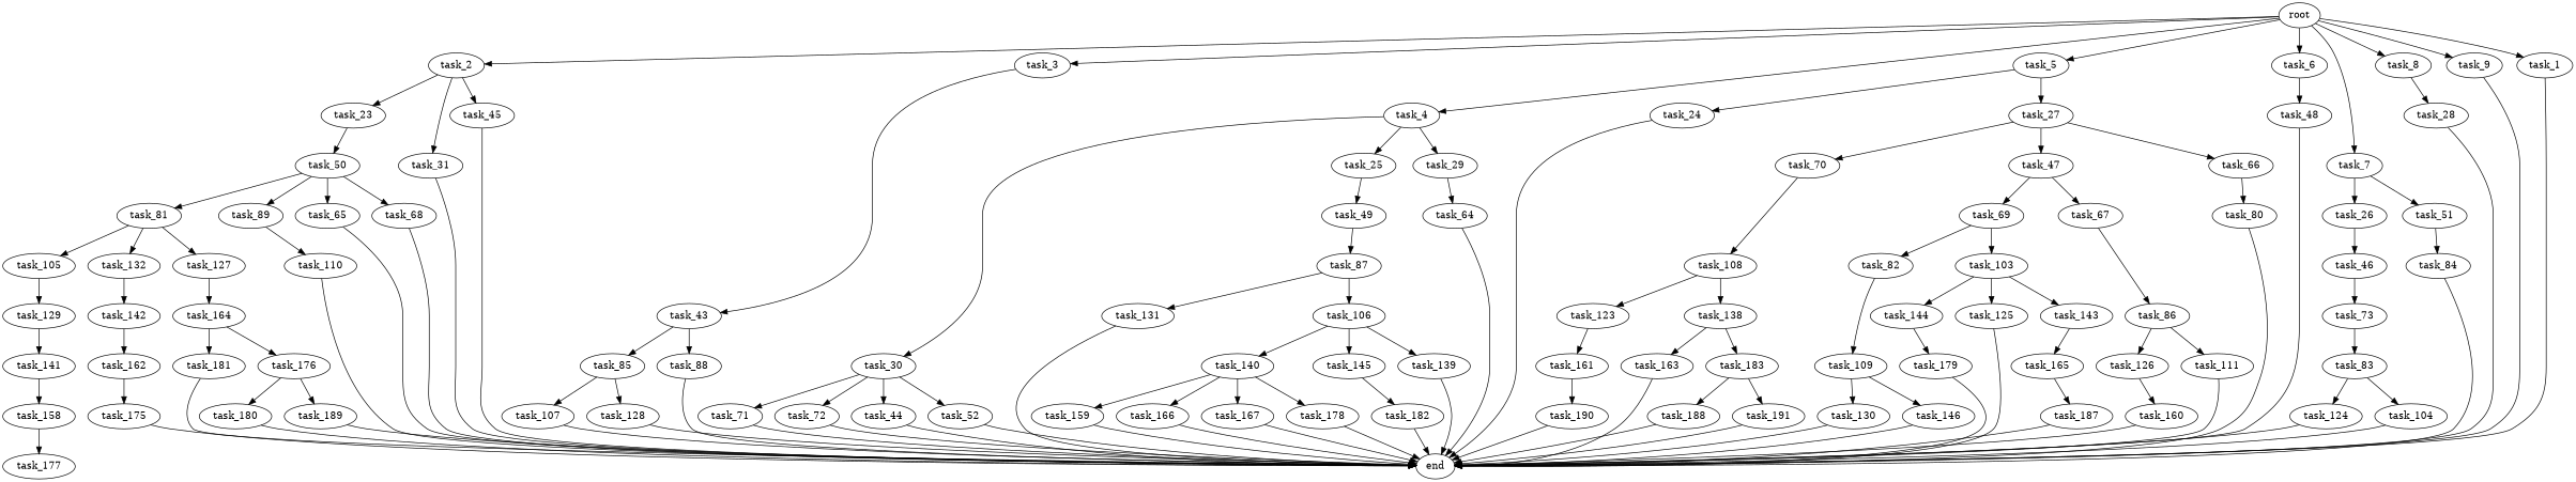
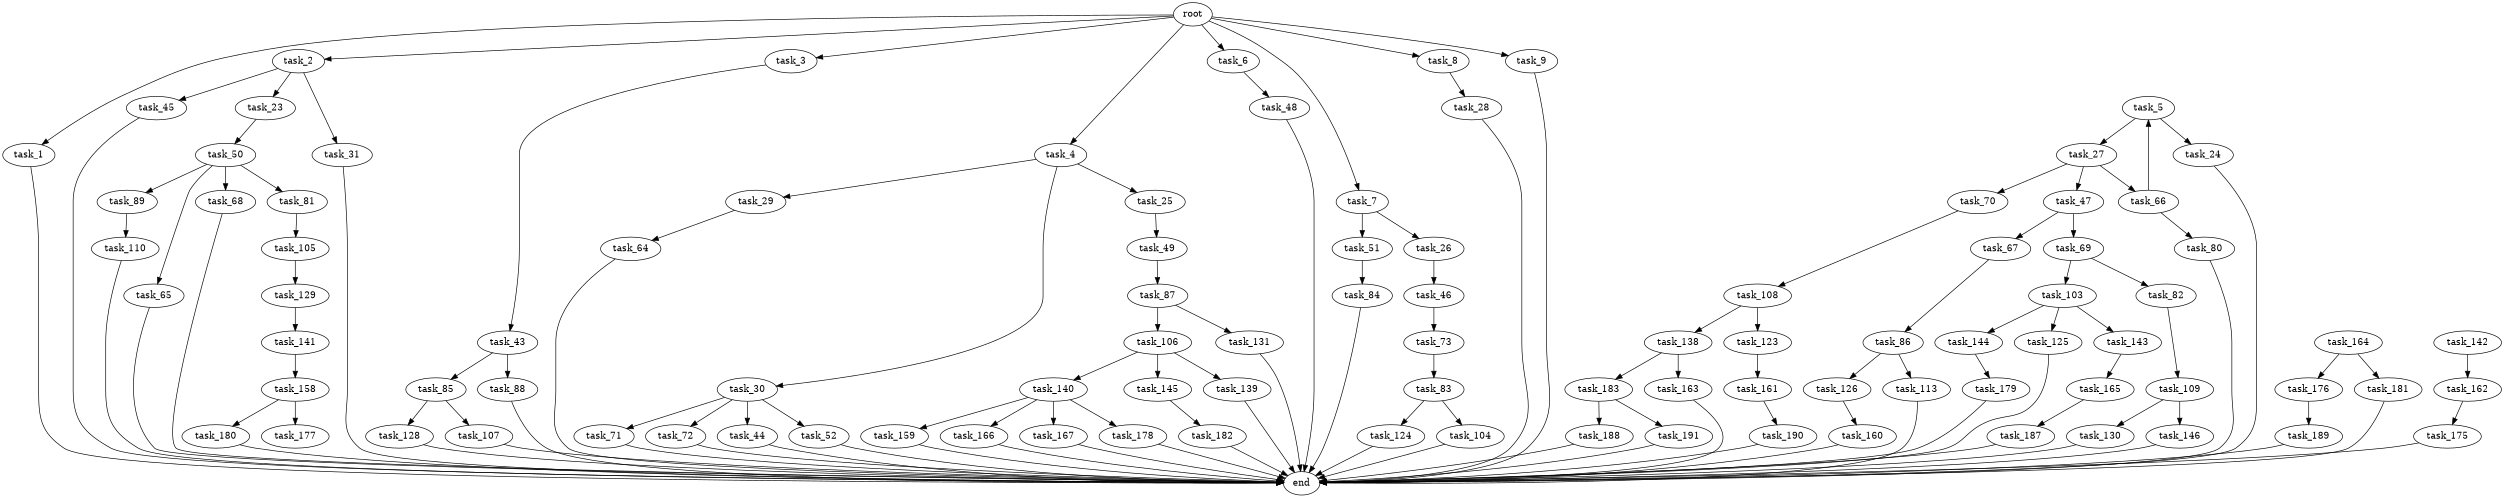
  digraph {
    root
    task_1
    task_2
    task_3
    task_4
    task_5
    task_6
    task_7
    task_8
    task_9
    end
    task_23
    task_31
    task_45
    task_43
    task_25
    task_29
    task_30
    task_24
    task_27
    task_48
    task_26
    task_51
    task_28
    task_50
    task_85
    task_88
    task_49
    task_64
    task_44
    task_52
    task_71
    task_72
    task_47
    task_66
    task_70
    task_46
    task_84
    task_65
    task_68
    task_81
    task_89
    task_87
    task_73
    task_67
    task_69
    task_80
    task_108
    task_107
    task_128
    task_83
    task_86
    task_82
    task_103
    task_106
    task_131
    task_105
-   task_127
-   task_132
    task_110
-   task_111
+   task_111 [label=task_113]
    task_126
    task_109
    task_125
    task_143
    task_144
    task_123
    task_138
    task_104
    task_124
    task_129
    task_164
    task_142
    task_130
    task_146
    task_160
    task_139
    task_140
    task_145
    task_165
    task_179
    task_141
    task_159
    task_166
    task_167
    task_178
    task_182
    task_161
    task_163
    task_183
    task_190
    task_176
    task_181
    task_158
    task_162
    task_188
    task_191
    task_177
    task_180
    task_175
    task_187
    task_189
    root -> task_1
    root -> task_2
    root -> task_3
    root -> task_4
-   root -> task_5
+   task_66 -> task_5
    root -> task_6
    root -> task_7
    root -> task_8
    root -> task_9
    task_1 -> end
    task_2 -> task_23
    task_2 -> task_31
    task_2 -> task_45
    task_3 -> task_43
    task_4 -> task_25
    task_4 -> task_29
    task_4 -> task_30
    task_5 -> task_24
    task_5 -> task_27
    task_6 -> task_48
    task_7 -> task_26
    task_7 -> task_51
    task_8 -> task_28
    task_9 -> end
    task_23 -> task_50
    task_31 -> end
    task_45 -> end
    task_43 -> task_85
    task_43 -> task_88
    task_25 -> task_49
    task_29 -> task_64
    task_30 -> task_44
    task_30 -> task_52
    task_30 -> task_71
    task_30 -> task_72
    task_24 -> end
    task_27 -> task_47
    task_27 -> task_66
    task_27 -> task_70
    task_48 -> end
    task_26 -> task_46
    task_51 -> task_84
    task_28 -> end
    task_50 -> task_65
    task_50 -> task_68
    task_50 -> task_81
    task_50 -> task_89
    task_85 -> task_107
    task_85 -> task_128
    task_88 -> end
    task_49 -> task_87
    task_64 -> end
    task_44 -> end
    task_52 -> end
    task_71 -> end
    task_72 -> end
    task_47 -> task_67
    task_47 -> task_69
    task_66 -> task_80
    task_70 -> task_108
    task_46 -> task_73
    task_84 -> end
    task_65 -> end
    task_68 -> end
    task_81 -> task_105
-   task_81 -> task_127
-   task_81 -> task_132
    task_89 -> task_110
    task_87 -> task_106
    task_87 -> task_131
    task_73 -> task_83
    task_67 -> task_86
    task_69 -> task_82
    task_69 -> task_103
    task_80 -> end
    task_108 -> task_123
    task_108 -> task_138
    task_107 -> end
    task_128 -> end
    task_83 -> task_104
    task_83 -> task_124
    task_86 -> task_111
    task_86 -> task_126
    task_82 -> task_109
    task_103 -> task_125
    task_103 -> task_143
    task_103 -> task_144
    task_106 -> task_139
    task_106 -> task_140
    task_106 -> task_145
    task_131 -> end
    task_105 -> task_129
-   task_127 -> task_164
-   task_132 -> task_142
    task_110 -> end
    task_111 -> end
    task_126 -> task_160
    task_109 -> task_130
    task_109 -> task_146
    task_125 -> end
    task_143 -> task_165
    task_144 -> task_179
    task_123 -> task_161
    task_138 -> task_163
    task_138 -> task_183
    task_104 -> end
    task_124 -> end
    task_129 -> task_141
    task_164 -> task_176
    task_164 -> task_181
    task_142 -> task_162
    task_130 -> end
    task_146 -> end
    task_160 -> end
    task_139 -> end
    task_140 -> task_159
    task_140 -> task_166
    task_140 -> task_167
    task_140 -> task_178
    task_145 -> task_182
    task_165 -> task_187
    task_179 -> end
    task_141 -> task_158
    task_159 -> end
    task_166 -> end
    task_167 -> end
    task_178 -> end
    task_182 -> end
    task_161 -> task_190
    task_163 -> end
    task_183 -> task_188
    task_183 -> task_191
    task_190 -> end
    task_176 -> task_189
    task_181 -> end
    task_158 -> task_177
-   task_176 -> task_180
+   task_158 -> task_180
    task_162 -> task_175
    task_188 -> end
    task_191 -> end
    task_180 -> end
    task_175 -> end
    task_187 -> end
    task_189 -> end
  }
